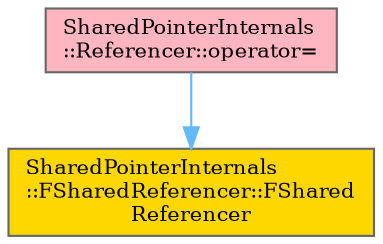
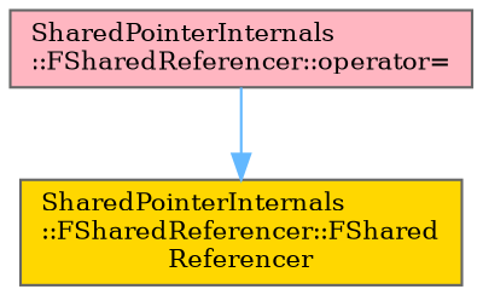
  digraph {
    rankdir=TB
    fontname="DejaVu Serif"
    node [fontname="DejaVu Serif" fontsize=10 shape=box style=filled]
-   n1 [color=gray40 fillcolor=lightpink fontcolor=black height=0.2 label="SharedPointerInternals\l::Referencer::operator=" width=0.4]
+   n1 [color=gray40 fillcolor=lightpink fontcolor=black height=0.2 label="SharedPointerInternals\l::FSharedReferencer::operator=" width=0.4]
    n2 [color=grey40 fillcolor=gold height=0.2 label="SharedPointerInternals\l::FSharedReferencer::FShared\lReferencer" width=0.4]
    n1 -> n2 [color=steelblue1 fontname="DejaVu Serif" fontsize=10 labelfontname=Helvetica labelfontsize=10 style=solid]
  }
